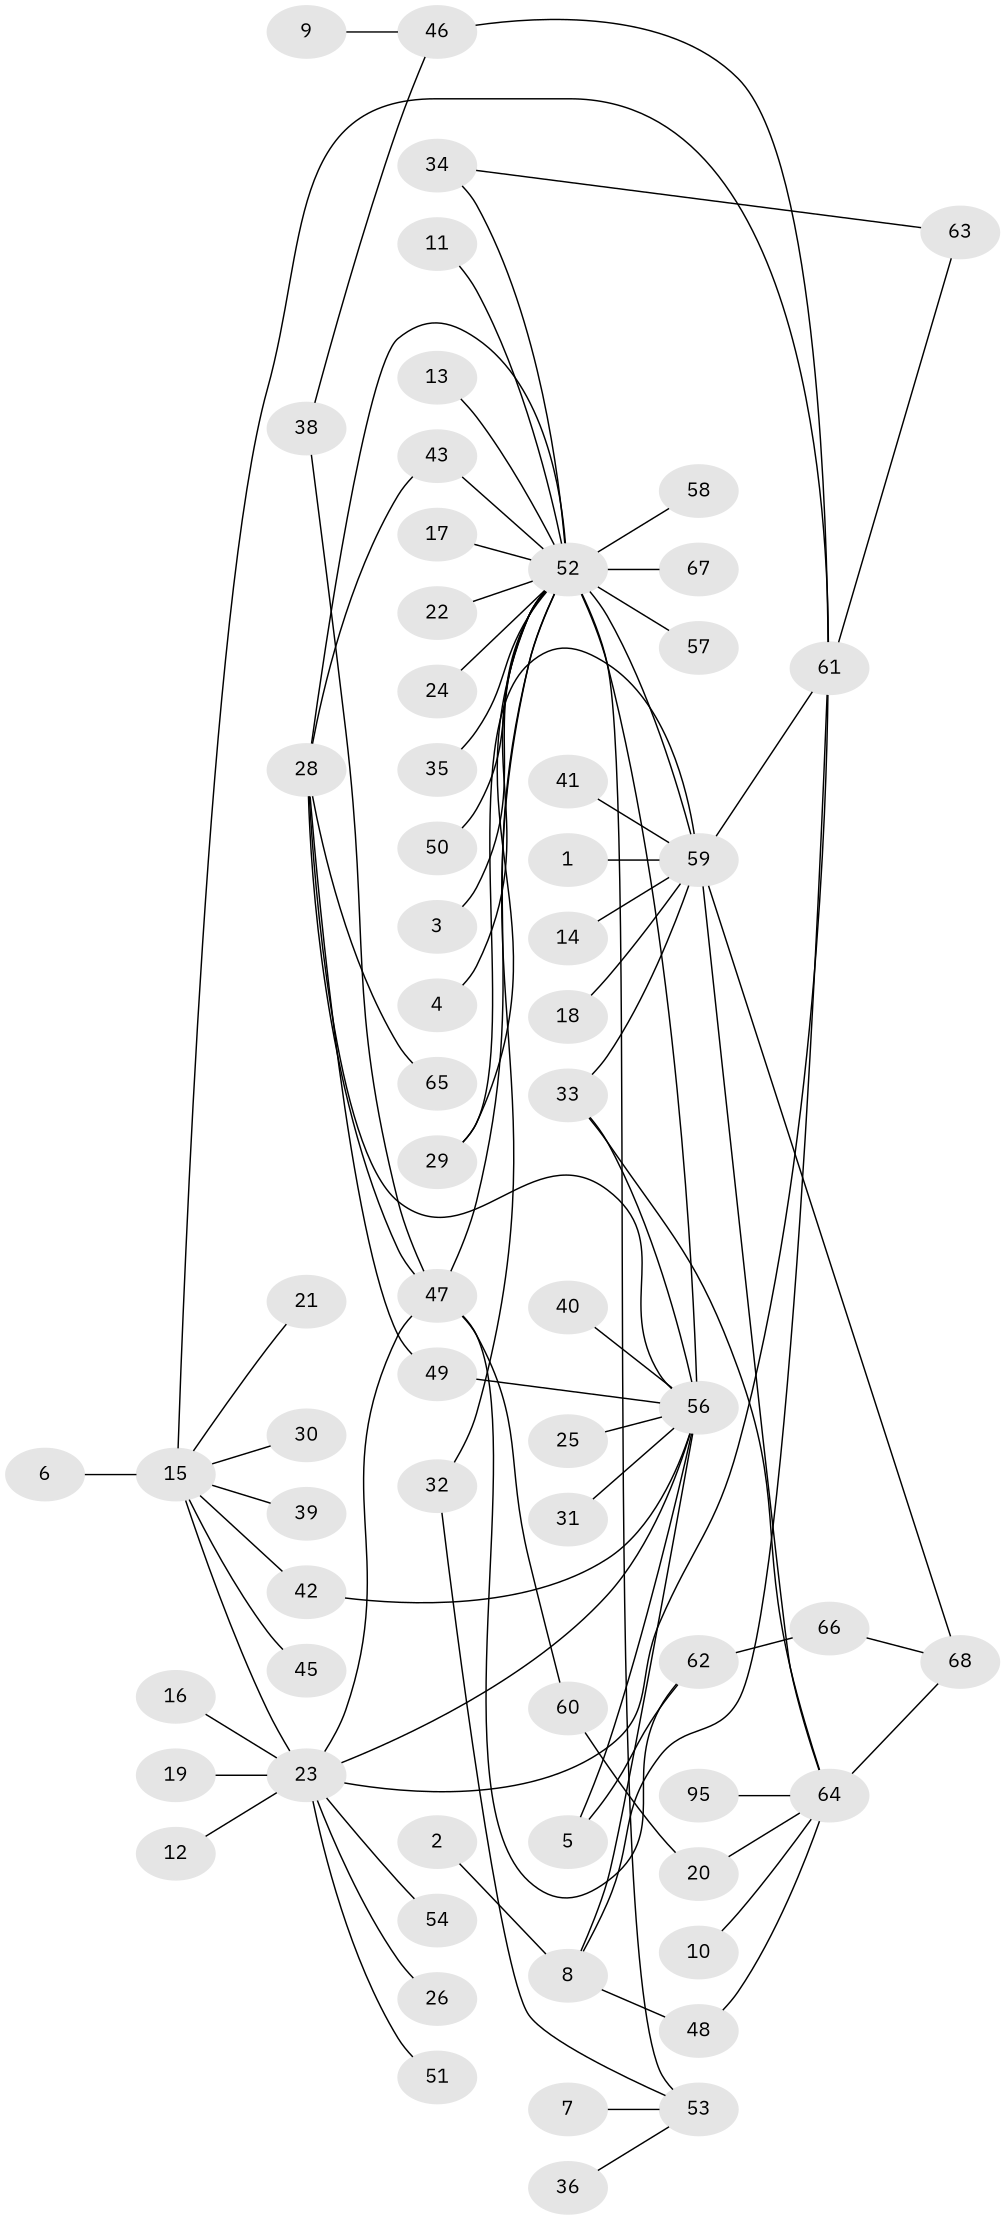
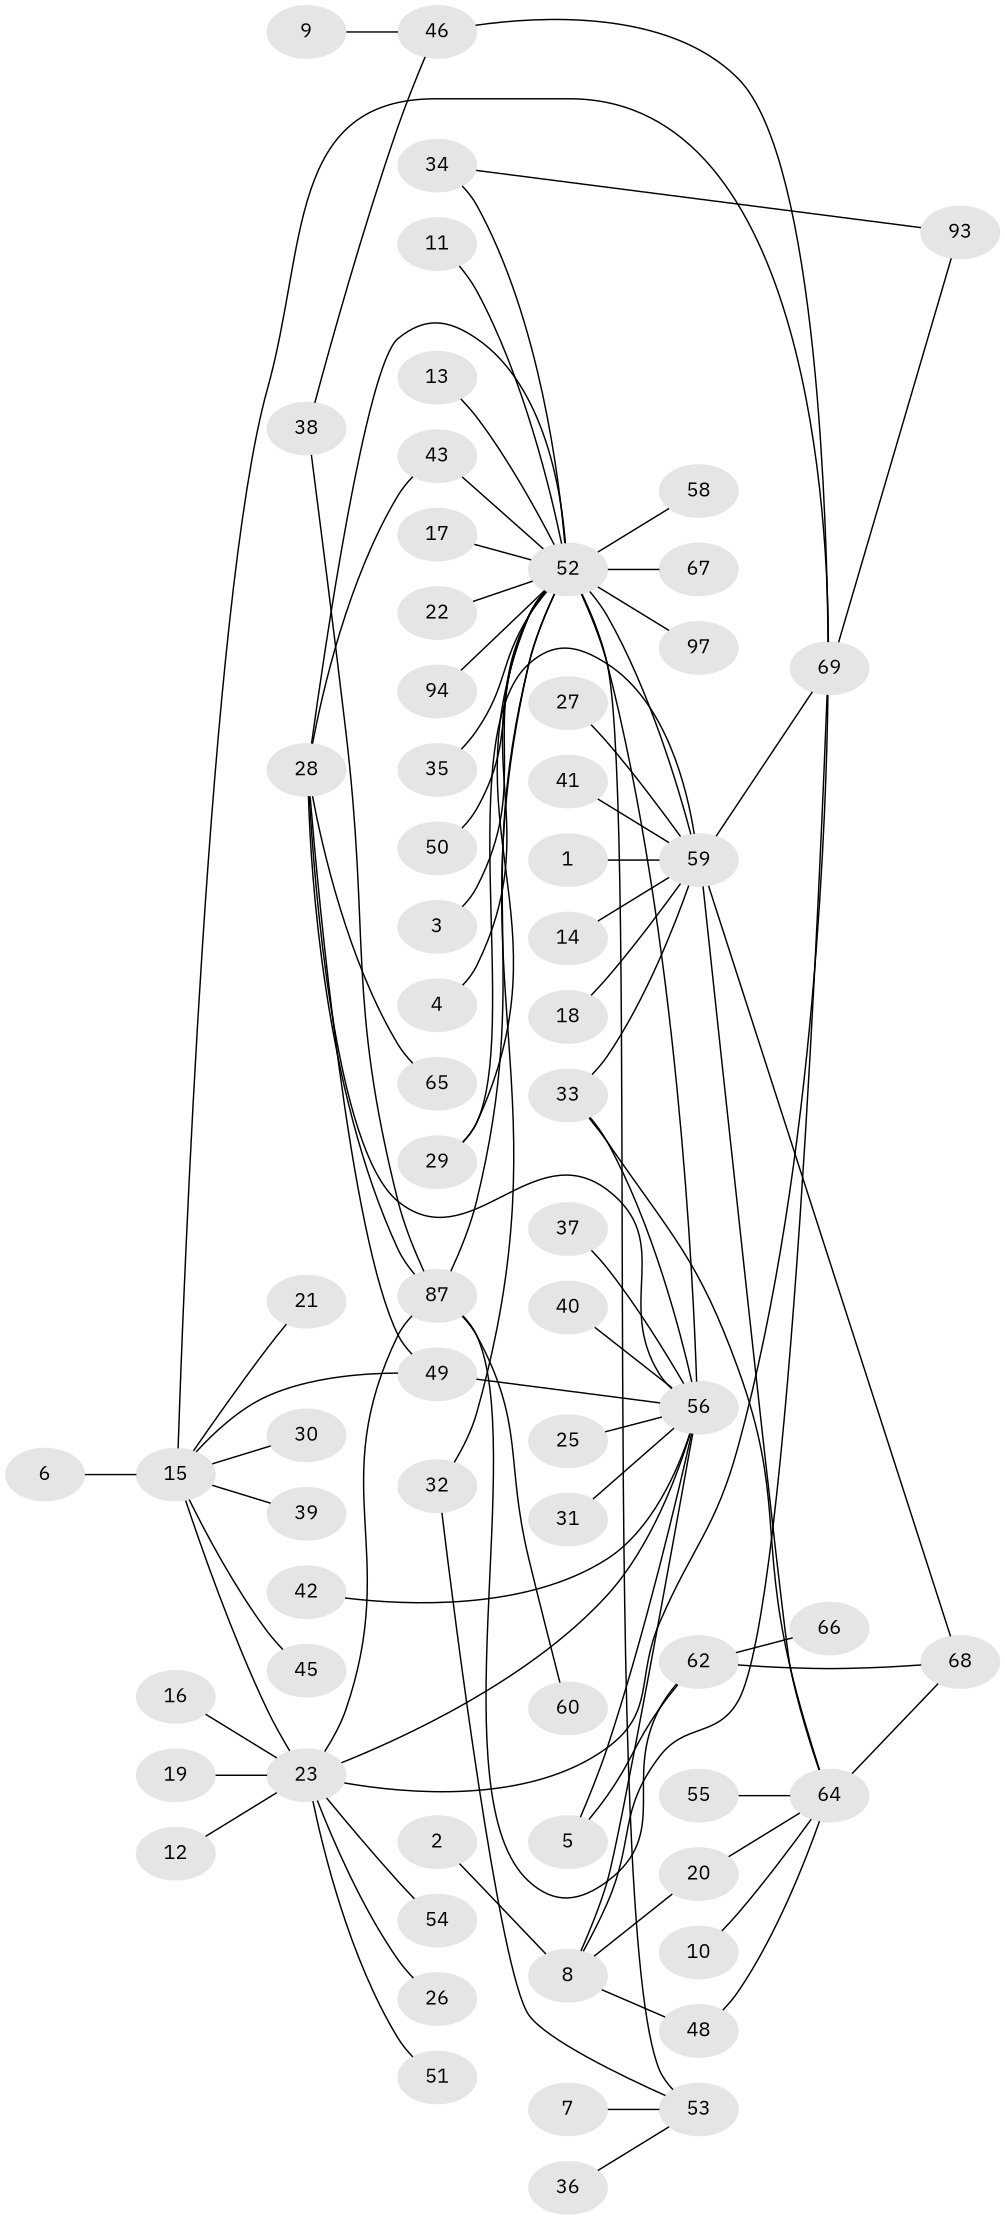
  graph {
    fontname="IBM Plex Sans"
    rankdir=LR
    node [color=gray90 fontname="IBM Plex Sans" style=filled]
    edge [fontname="IBM Plex Sans" weight=1.0]
    1
    59
-   61
+   61 [label=69]
    64
    68
    2
    8
    56
    20
    48
    3
    52
    53
-   57
+   57 [label=97]
    58
    67
    4
    5
    62
    66
    6
    15
    23
    21
    30
    39
    45
    49
    7
-   63
+   63 [label=93]
    9
    46
    10
    11
    12
    26
-   47
+   47 [label=87]
    51
    54
    13
    14
    16
    17
    18
    19
    22
    60
-   24
+   24 [label=94]
    25
+   27
    28
    43
    65
    29
    31
    32
    33
    34
    35
    36
+   37
    38
    40
    41
    42
    50
-   55 [label=95]
+   55
    1 -- 59
    59 -- 61
    59 -- 64
    59 -- 68
    61 -- 63
    64 -- 68
    2 -- 8
    8 -- 61
    8 -- 56
-   60 -- 20
+   8 -- 20
    8 -- 48
    20 -- 64
    48 -- 64
    3 -- 52
    52 -- 59
    52 -- 56
    52 -- 53
    52 -- 57
    52 -- 58
    52 -- 67
    4 -- 52
    5 -- 56
    5 -- 62
-   66 -- 68
+   62 -- 68
    62 -- 66
    6 -- 15
    15 -- 61
    15 -- 23
    15 -- 21
    15 -- 30
    15 -- 39
    15 -- 45
-   15 -- 42
+   15 -- 49
    23 -- 61
    23 -- 56
    23 -- 26
    23 -- 47
    23 -- 51
    23 -- 54
    49 -- 56
    7 -- 53
    9 -- 46
    46 -- 61
    10 -- 64
    11 -- 52
    12 -- 23
    47 -- 52
    47 -- 62
    47 -- 60
    13 -- 52
    14 -- 59
    16 -- 23
    17 -- 52
    18 -- 59
    19 -- 23
    22 -- 52
    24 -- 52
    25 -- 56
+   27 -- 59
    28 -- 56
    28 -- 52 [weight=2.0]
    28 -- 49
    28 -- 47
    28 -- 43 [weight=2.0]
    28 -- 65
    43 -- 52
    29 -- 59
    29 -- 52
    31 -- 56
    32 -- 52
    32 -- 53
    33 -- 59
    33 -- 64
    33 -- 56
    34 -- 52
    34 -- 63
    35 -- 52
    36 -- 53
+   37 -- 56
    38 -- 46
    38 -- 47
    40 -- 56
    41 -- 59
    42 -- 56
    50 -- 52
    55 -- 64
  }
